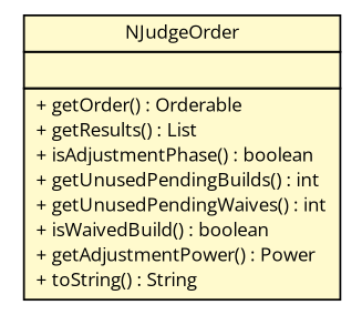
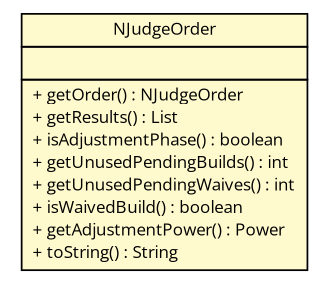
  digraph {
    nodesep=0.25
    ranksep=0.5
    fontname="Open Sans"
-   n1 [fontcolor=black fontname="Open Sans" fontsize=10.0 label=<<table title="dip.order.NJudgeOrderParser.NJudgeOrder" border="0" cellborder="1" cellspacing="0" cellpadding="2" port="p" bgcolor="lemonChiffon" href="./NJudgeOrderParser.NJudgeOrder.html"> 		<tr><td><table border="0" cellspacing="0" cellpadding="1"> <tr><td align="center" balign="center"> NJudgeOrder </td></tr> 		</table></td></tr> 		<tr><td><table border="0" cellspacing="0" cellpadding="1"> <tr><td align="left" balign="left">  </td></tr> 		</table></td></tr> 		<tr><td><table border="0" cellspacing="0" cellpadding="1"> <tr><td align="left" balign="left"> + getOrder() : Orderable </td></tr> <tr><td align="left" balign="left"> + getResults() : List </td></tr> <tr><td align="left" balign="left"> + isAdjustmentPhase() : boolean </td></tr> <tr><td align="left" balign="left"> + getUnusedPendingBuilds() : int </td></tr> <tr><td align="left" balign="left"> + getUnusedPendingWaives() : int </td></tr> <tr><td align="left" balign="left"> + isWaivedBuild() : boolean </td></tr> <tr><td align="left" balign="left"> + getAdjustmentPower() : Power </td></tr> <tr><td align="left" balign="left"> + toString() : String </td></tr> 		</table></td></tr> 		</table>> shape=plaintext]
+   n1 [fontcolor=black fontname="Open Sans" fontsize=10.0 label=<<table title="dip.order.NJudgeOrderParser.NJudgeOrder" border="0" cellborder="1" cellspacing="0" cellpadding="2" port="p" bgcolor="lemonChiffon" href="./NJudgeOrderParser.NJudgeOrder.html"> 		<tr><td><table border="0" cellspacing="0" cellpadding="1"> <tr><td align="center" balign="center"> NJudgeOrder </td></tr> 		</table></td></tr> 		<tr><td><table border="0" cellspacing="0" cellpadding="1"> <tr><td align="left" balign="left">  </td></tr> 		</table></td></tr> 		<tr><td><table border="0" cellspacing="0" cellpadding="1"> <tr><td align="left" balign="left"> + getOrder() : NJudgeOrder </td></tr> <tr><td align="left" balign="left"> + getResults() : List </td></tr> <tr><td align="left" balign="left"> + isAdjustmentPhase() : boolean </td></tr> <tr><td align="left" balign="left"> + getUnusedPendingBuilds() : int </td></tr> <tr><td align="left" balign="left"> + getUnusedPendingWaives() : int </td></tr> <tr><td align="left" balign="left"> + isWaivedBuild() : boolean </td></tr> <tr><td align="left" balign="left"> + getAdjustmentPower() : Power </td></tr> <tr><td align="left" balign="left"> + toString() : String </td></tr> 		</table></td></tr> 		</table>> shape=plaintext]
  }
